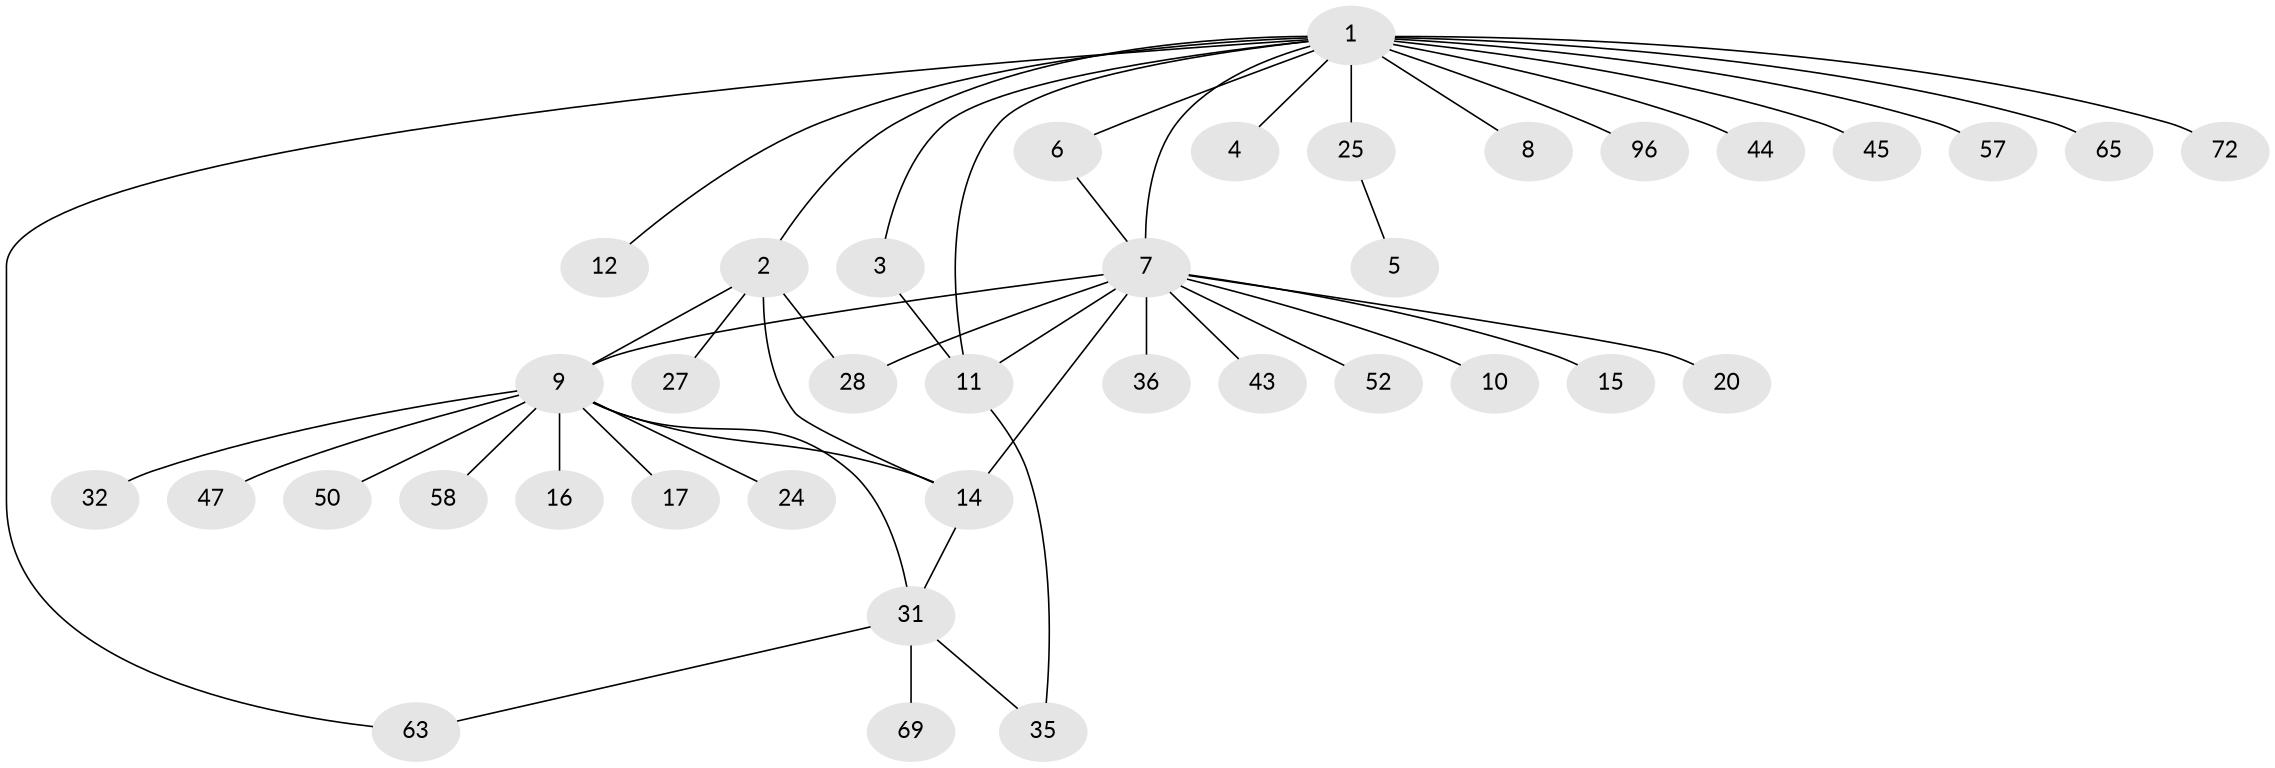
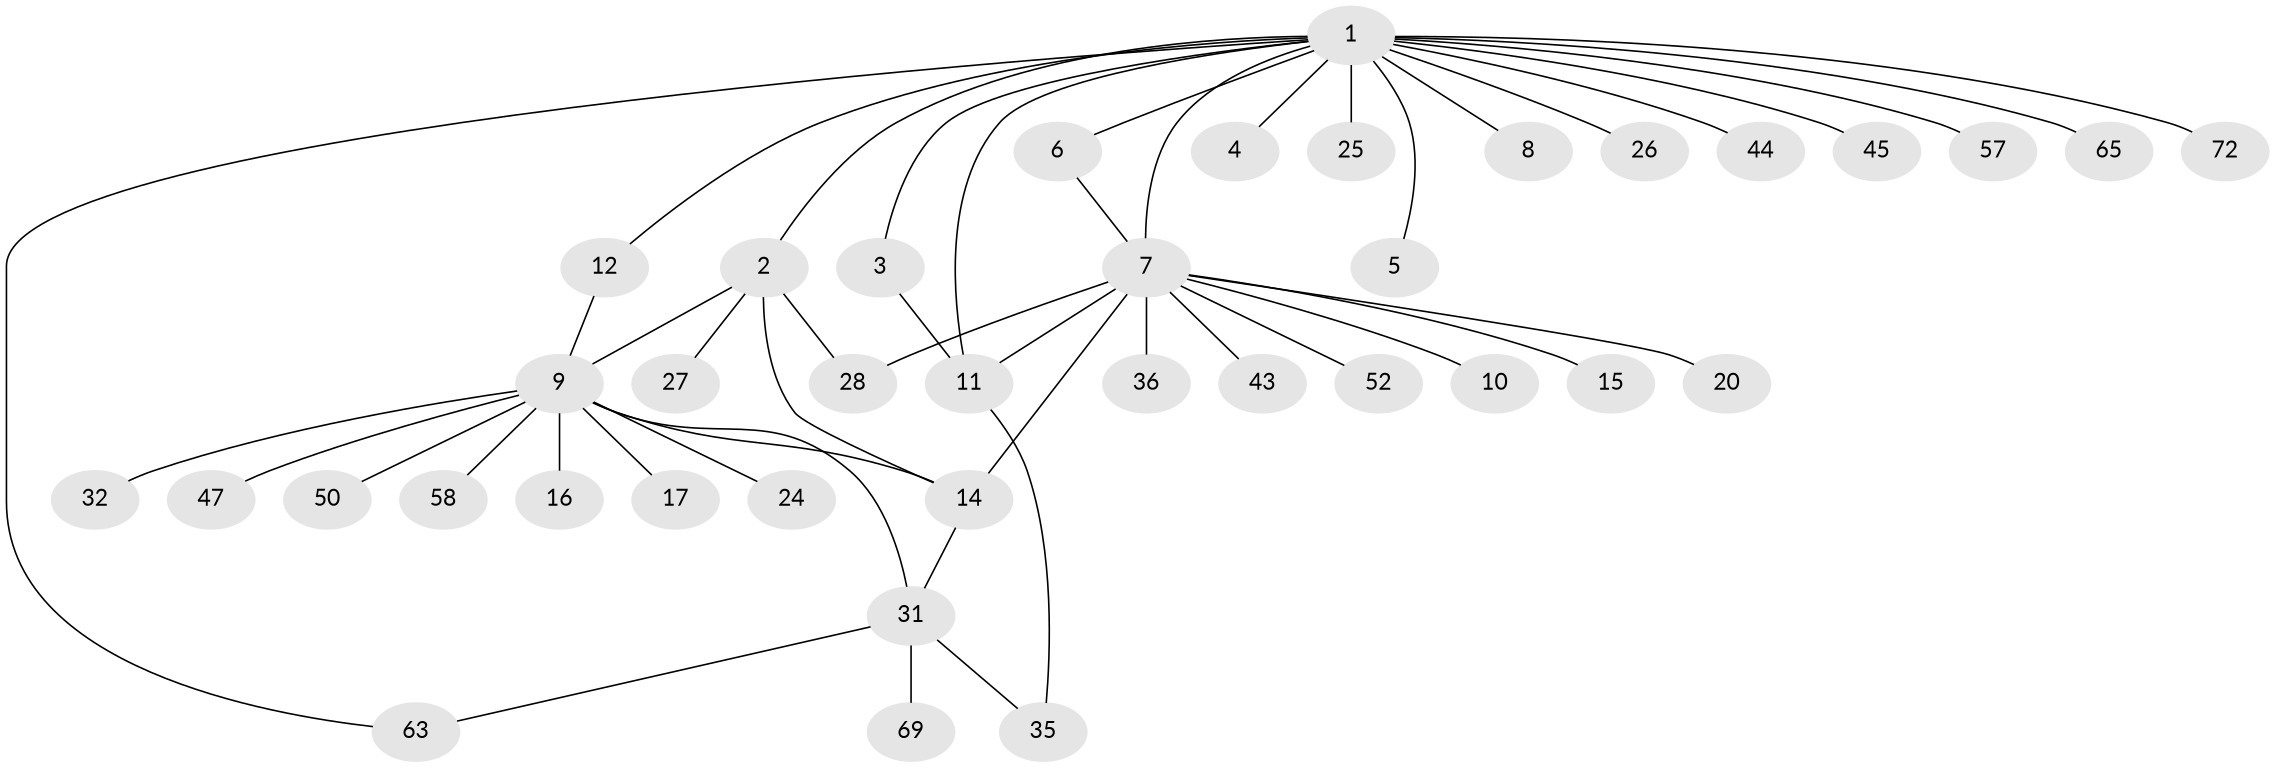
  graph {
    fontname=Lato
    node [color=gray90 fontname=Lato style=filled]
    edge [fontname=Lato]
    1
    2
    3
    4
    5 [super="+21"]
    6 [super="+41"]
    7 [super="+13+19"]
    8
    11 [super="+56+78+53+49+18+37"]
    12
    25
-   26 [super="+42" label=96]
+   26 [super="+42"]
    44 [super="+59"]
    45
    57
    63 [super="+75"]
    65
    72
    9 [super="+38"]
    14 [super="+77+70+23+33"]
    27
    28
    10
    15
    20
    36
    43
    52
    35
    16
    17 [super="+73"]
    24 [super="+71+64"]
    31 [super="+34+39"]
    32
    47
    50
    58
    69
    1 -- 2
    1 -- 3
    1 -- 4
-   25 -- 5
+   1 -- 5
    1 -- 6
    1 -- 7
    1 -- 8
    1 -- 11
    1 -- 12
    1 -- 25
    1 -- 26
    1 -- 44
    1 -- 45
    1 -- 57
    1 -- 63
    1 -- 65
    1 -- 72
    2 -- 9
    2 -- 14
    2 -- 27
    2 -- 28
    3 -- 11
    6 -- 7
    7 -- 11
-   7 -- 9
+   12 -- 9
    7 -- 14
    7 -- 28
    7 -- 10
    7 -- 15
    7 -- 20
    7 -- 36
    7 -- 43
    7 -- 52
    11 -- 35
    9 -- 14
    9 -- 16
    9 -- 17
    9 -- 24
    9 -- 31
    9 -- 32
    9 -- 47
    9 -- 50
    9 -- 58
    14 -- 31
    31 -- 63
    31 -- 35
    31 -- 69
  }
